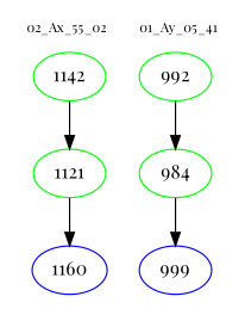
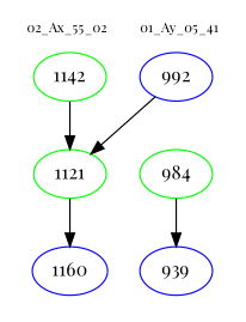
  digraph {
    fontname="Playfair Display"
    node [color=green fontname="Playfair Display"]
    edge [color=black fontname="Playfair Display"]
    n1 [label=1142]
    n2 [label=1121]
    n3 [color=blue label=1160]
-   n4 [label=992]
+   n4 [color=blue label=992]
    n5 [label=984]
-   n6 [color=blue label=999]
+   n6 [color=blue label=939]
    subgraph cluster_1 {
      color=white
      fontsize=10
      label="02_Ax_55_02"
      n1
      n2
      n3
    }
    subgraph cluster_2 {
      color=white
      fontsize=10
      label="01_Ay_05_41"
      n4
      n5
      n6
    }
    n1 -> n2
    n2 -> n3
-   n4 -> n5
+   n4 -> n2
    n5 -> n6
  }
